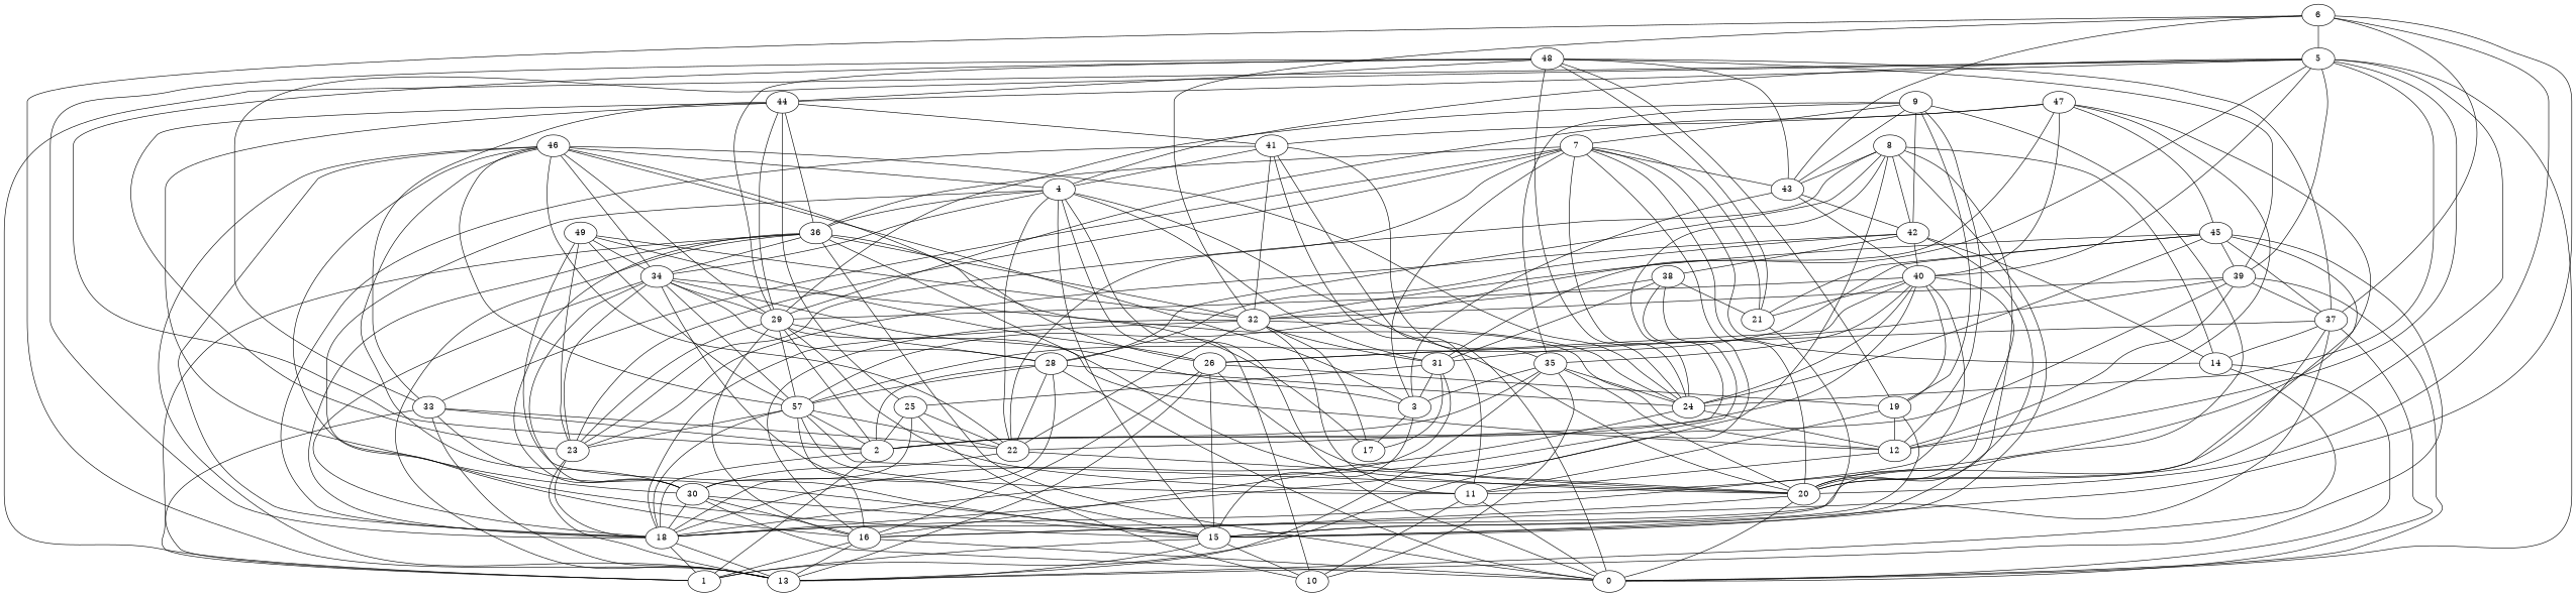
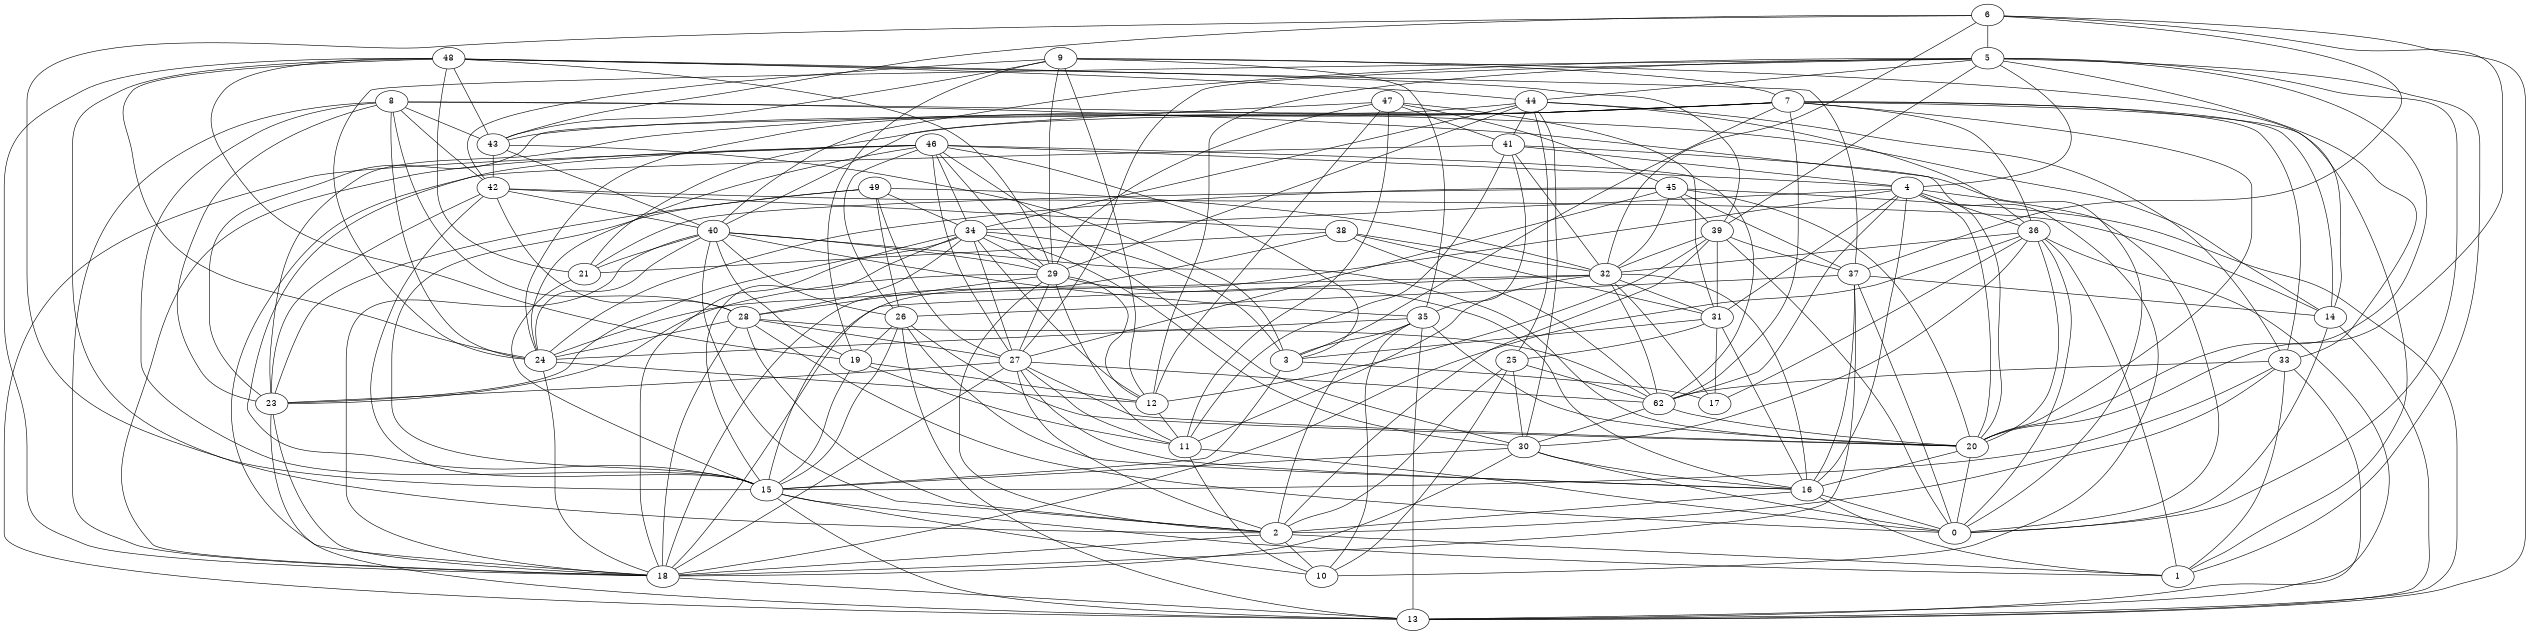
  digraph {
    edge [color=black dir=none]
    31
    17
    16
    3
    25
    0
    13
    1
    15
    24
    18
    12
    11
    26
    19
    20
    6
    37
    5
    43
    32
    14
    10
    45
    21
    39
-   27 [label=57]
+   27
    2
    23
-   22
+   22 [label=62]
    44
    33
    30
    29
    36
    41
    46
    34
    4
    28
    40
    48
    42
    38
    8
    9
    35
    7
    49
    47
    subgraph sub_1 {
      31
      17
      16
      3
      25
      0
      13
      1
      15
      24
      18
      12
      11
      26
      19
      20
      6
      37
      5
      43
      32
      14
      10
      45
      21
      39
      27
      2
      23
      22
      44
      33
      30
      29
      36
      41
      46
      34
      4
      28
      40
      48
      42
      38
      8
      9
      35
      7
      49
      47
    }
    31 -> 17
    31 -> 16
    31 -> 3
    31 -> 25
    16 -> 0
-   16 -> 13
+   16 -> 2
    16 -> 1
    3 -> 17
    3 -> 15
    25 -> 10
    25 -> 2
    25 -> 22
    15 -> 13
    15 -> 1
    15 -> 10
    24 -> 18
    24 -> 12
    18 -> 13
-   18 -> 1
    12 -> 11
    11 -> 0
    11 -> 10
    26 -> 16
    26 -> 13
    26 -> 15
    26 -> 19
    26 -> 20
    19 -> 15
    19 -> 12
    19 -> 11
    20 -> 16
    20 -> 0
    6 -> 13
    6 -> 15
    6 -> 20
    6 -> 37
    6 -> 5
    6 -> 43
    6 -> 32
    37 -> 16
    37 -> 0
    37 -> 18
    37 -> 26
    37 -> 14
    5 -> 0
    5 -> 1
    5 -> 24
    5 -> 12
    5 -> 20
    5 -> 39
    5 -> 27
    5 -> 44
    5 -> 33
    5 -> 4
    5 -> 40
    43 -> 3
    43 -> 40
    43 -> 42
    32 -> 31
    32 -> 17
    32 -> 16
    32 -> 24
    32 -> 18
    32 -> 11
    32 -> 22
    14 -> 0
    14 -> 13
    45 -> 13
    45 -> 24
    45 -> 20
    45 -> 37
    45 -> 32
    45 -> 21
    45 -> 39
    45 -> 27
    21 -> 15
    39 -> 31
    39 -> 0
    39 -> 12
    39 -> 37
    39 -> 32
    39 -> 2
    27 -> 16
    27 -> 18
    27 -> 11
    27 -> 20
    27 -> 2
    27 -> 23
    27 -> 22
    2 -> 1
    2 -> 18
+   2 -> 10
    23 -> 13
    23 -> 18
    22 -> 20
    22 -> 30
    44 -> 25
    44 -> 23
    44 -> 33
    44 -> 30
    44 -> 29
    44 -> 36
    44 -> 41
    33 -> 13
    33 -> 1
    33 -> 15
    33 -> 2
    33 -> 22
    30 -> 16
    30 -> 25
    30 -> 0
    30 -> 15
    30 -> 18
    29 -> 16
    29 -> 12
    29 -> 11
    29 -> 27
    29 -> 2
    29 -> 23
    29 -> 28
    36 -> 17
    36 -> 0
    36 -> 13
    36 -> 1
    36 -> 18
    36 -> 20
    36 -> 32
    36 -> 30
-   36 -> 34
+   44 -> 34
    41 -> 0
    41 -> 18
    41 -> 11
    41 -> 32
    41 -> 4
    41 -> 35
    46 -> 3
    46 -> 13
    46 -> 15
    46 -> 24
    46 -> 18
    46 -> 26
    46 -> 27
    46 -> 22
    46 -> 30
    46 -> 29
    46 -> 34
    46 -> 4
    34 -> 3
    34 -> 15
    34 -> 18
    34 -> 12
    34 -> 27
    34 -> 23
    34 -> 30
    34 -> 29
    34 -> 28
    4 -> 31
    4 -> 16
    4 -> 0
    4 -> 15
    4 -> 20
    4 -> 10
    4 -> 22
    4 -> 36
    4 -> 34
    28 -> 0
    28 -> 24
    28 -> 18
    28 -> 27
    28 -> 2
    28 -> 22
    40 -> 24
    40 -> 18
    40 -> 26
    40 -> 19
    40 -> 20
    40 -> 21
    40 -> 2
    40 -> 29
    40 -> 35
    48 -> 24
    48 -> 18
    48 -> 19
    48 -> 37
    48 -> 43
    48 -> 21
    48 -> 39
    48 -> 2
    48 -> 44
    48 -> 29
    42 -> 15
    42 -> 14
    42 -> 23
    42 -> 28
    42 -> 40
    42 -> 38
    38 -> 31
    38 -> 18
    38 -> 32
    38 -> 21
    38 -> 22
    8 -> 15
    8 -> 24
    8 -> 18
    8 -> 20
    8 -> 43
    8 -> 14
    8 -> 23
    8 -> 28
    8 -> 42
    9 -> 12
    9 -> 19
    9 -> 43
-   9 -> 20
+   9 -> 14
    9 -> 29
    9 -> 42
    9 -> 35
    9 -> 7
    35 -> 3
    35 -> 13
    35 -> 24
    35 -> 20
    35 -> 10
    35 -> 2
    7 -> 3
    7 -> 1
    7 -> 24
    7 -> 20
    7 -> 43
    7 -> 14
    7 -> 21
    7 -> 23
    7 -> 22
    7 -> 33
    7 -> 36
    49 -> 15
    49 -> 26
    49 -> 32
    49 -> 27
    49 -> 23
    49 -> 34
    47 -> 31
    47 -> 12
    47 -> 11
    47 -> 45
    47 -> 29
    47 -> 41
    47 -> 40
  }
